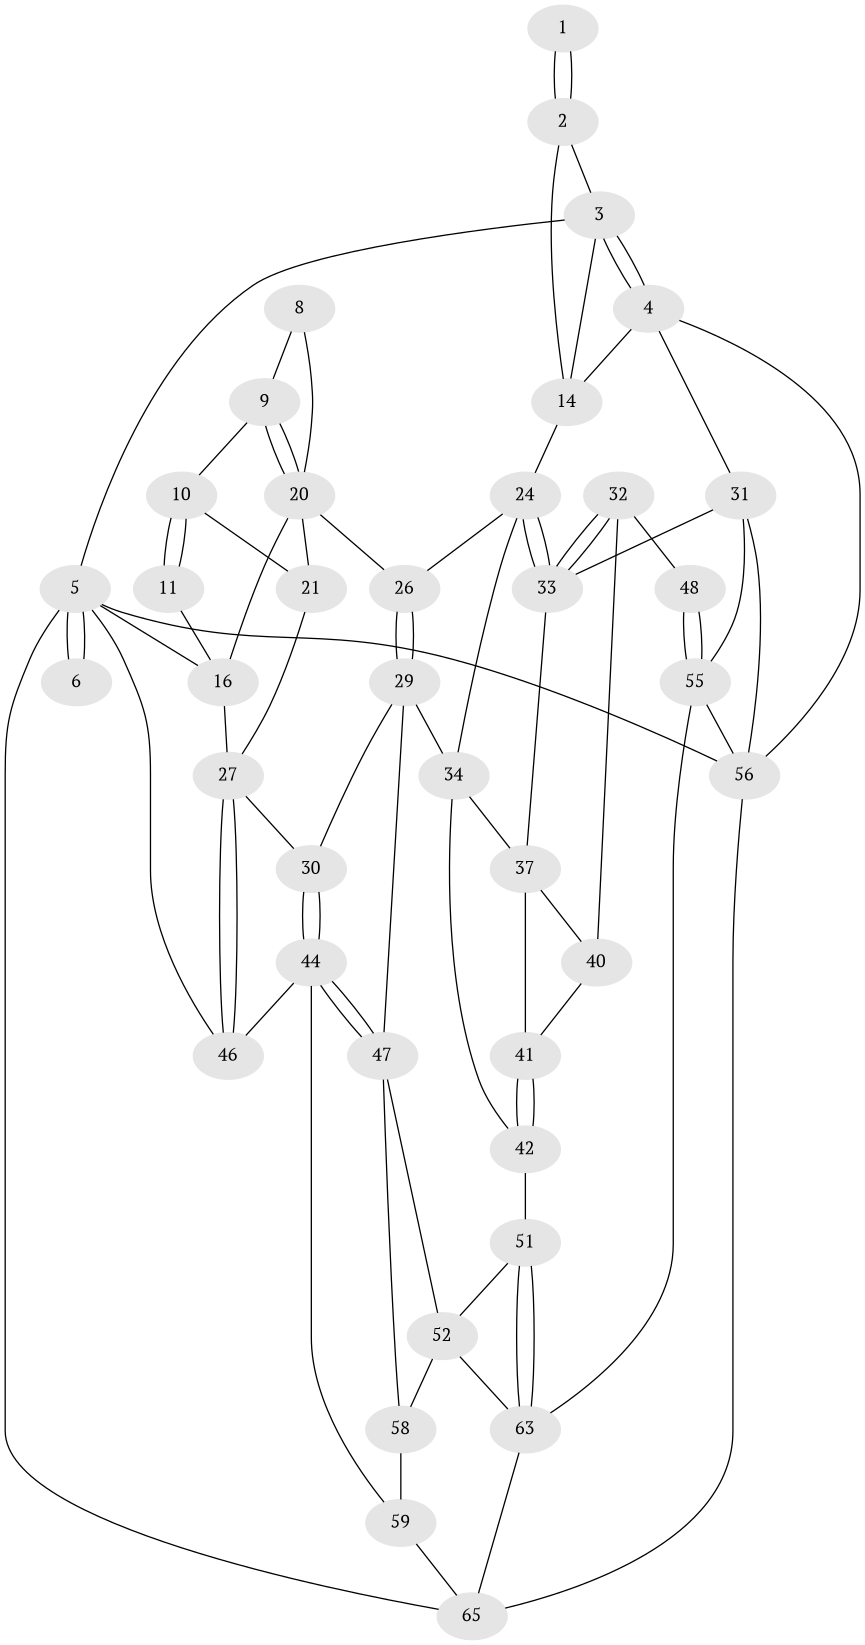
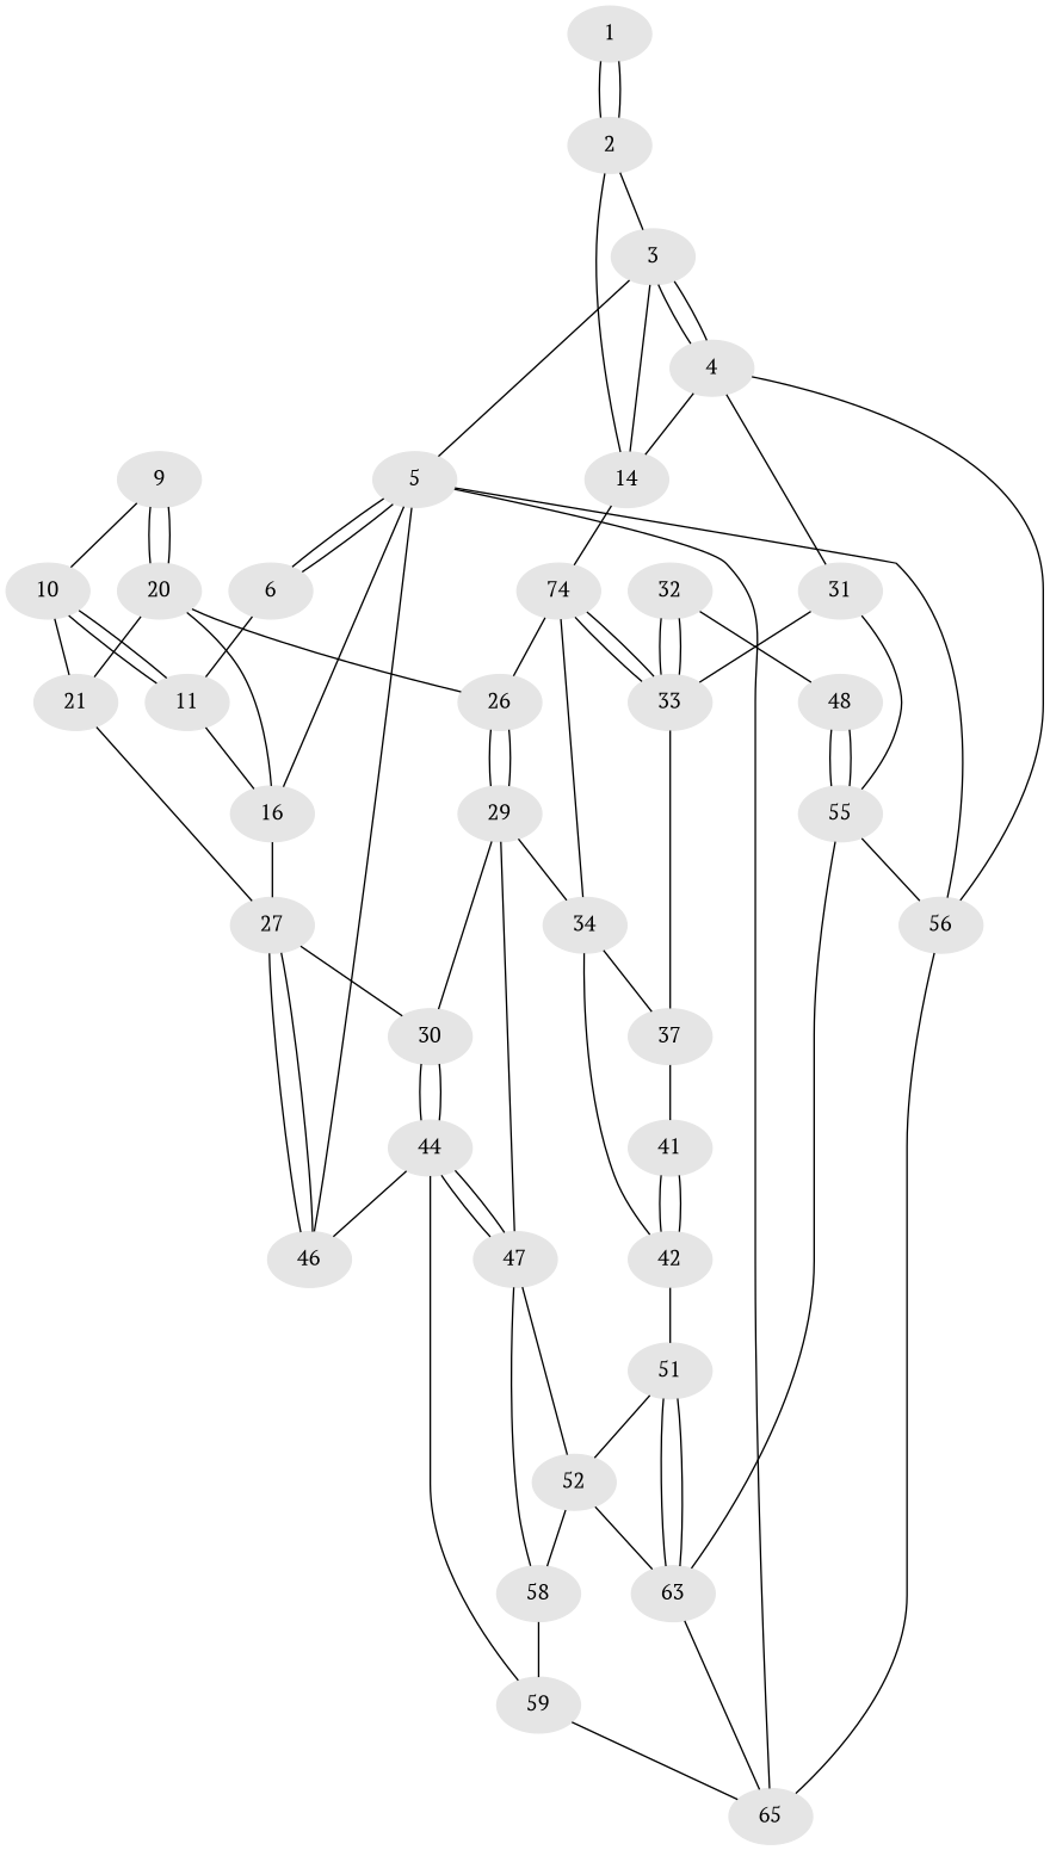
  graph {
    fontname="PT Serif"
    node [color=gray90 fontname="PT Serif" style=filled]
    edge [fontname="PT Serif"]
    2 [super="+13"]
    1
    3
    14 [super="+15"]
    4 [super="+23"]
    5 [super="+57"]
-   24 [super="+25"]
+   24 [super="+25" label=74]
    31 [super="+54"]
    56 [super="+67"]
    6
    16 [super="+17"]
    46
    65 [super="+68"]
    33
    55 [super="+62"]
    11
    27 [super="+28"]
-   8 [super="+18"]
    9
    20 [super="+22"]
    10 [super="+19"]
    21
    26
    34 [super="+35"]
    30
    29 [super="+36"]
    37 [super="+38"]
    42 [super="+50"]
    47 [super="+53"]
    44 [super="+45"]
    52 [super="+60"]
    58 [super="+61"]
    59 [super="+64"]
    32 [super="+39"]
-   40 [super="+43"]
    48
    63 [super="+66"]
    41
    51
    2 -- 3
    2 -- 14
    1 -- 2
    1 -- 2
    3 -- 14
    3 -- 4
    3 -- 4
    3 -- 5
    14 -- 24
    4 -- 14
    4 -- 31
    4 -- 56
    5 -- 56
    5 -- 6
    5 -- 6
    5 -- 16
    5 -- 46
    5 -- 65
    24 -- 33
    24 -- 33
    24 -- 26
    24 -- 34
-   31 -- 56
    31 -- 33
    31 -- 55
    56 -- 65
+   6 -- 11
    16 -- 27
    33 -- 37
    55 -- 56
    55 -- 63
    11 -- 16
    27 -- 46
    27 -- 46
    27 -- 30
-   8 -- 9
-   8 -- 20
    9 -- 20
    9 -- 20
    9 -- 10
    20 -- 16
    20 -- 21
    20 -- 26
    10 -- 11
    10 -- 11
    10 -- 21
    21 -- 27
    26 -- 29
    26 -- 29
    34 -- 37
    34 -- 42
    30 -- 44
    30 -- 44
    29 -- 34
    29 -- 30
    29 -- 47
-   37 -- 40
    37 -- 41
    42 -- 51
    47 -- 52
    47 -- 58
    44 -- 46
    44 -- 47
    44 -- 47
    44 -- 59
    52 -- 58
    52 -- 63
    58 -- 59 [weight=2]
    59 -- 65
    32 -- 33
    32 -- 33
-   32 -- 40
    32 -- 48
-   40 -- 41
    48 -- 55
    48 -- 55
    63 -- 65
    41 -- 42
    41 -- 42
    51 -- 52
    51 -- 63
    51 -- 63
  }
